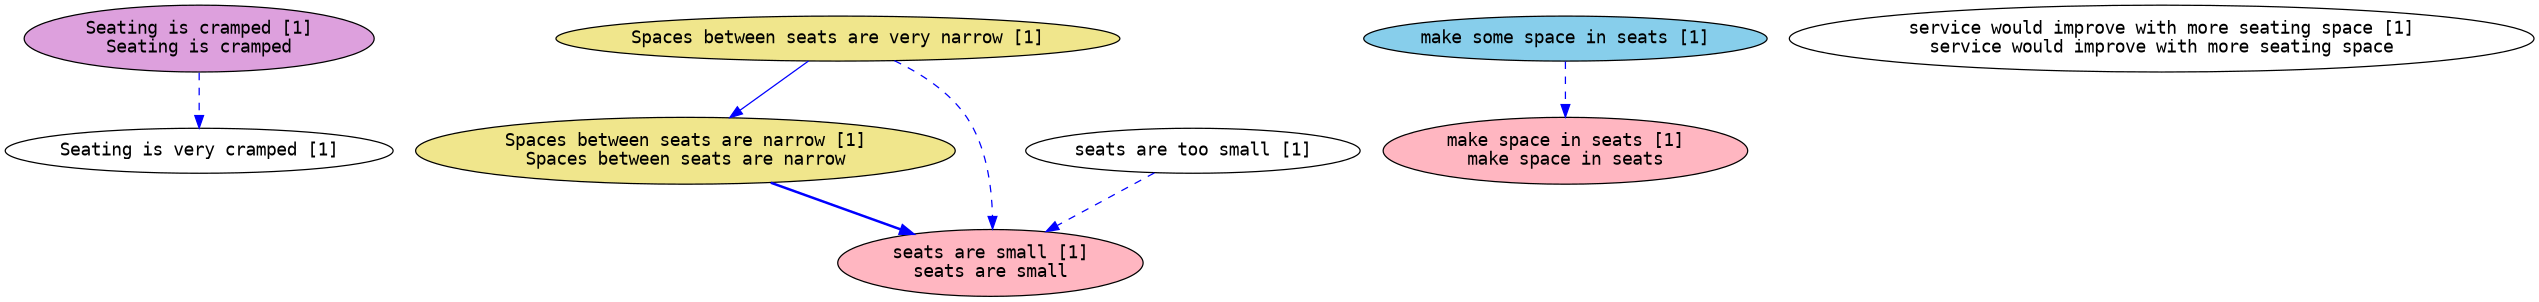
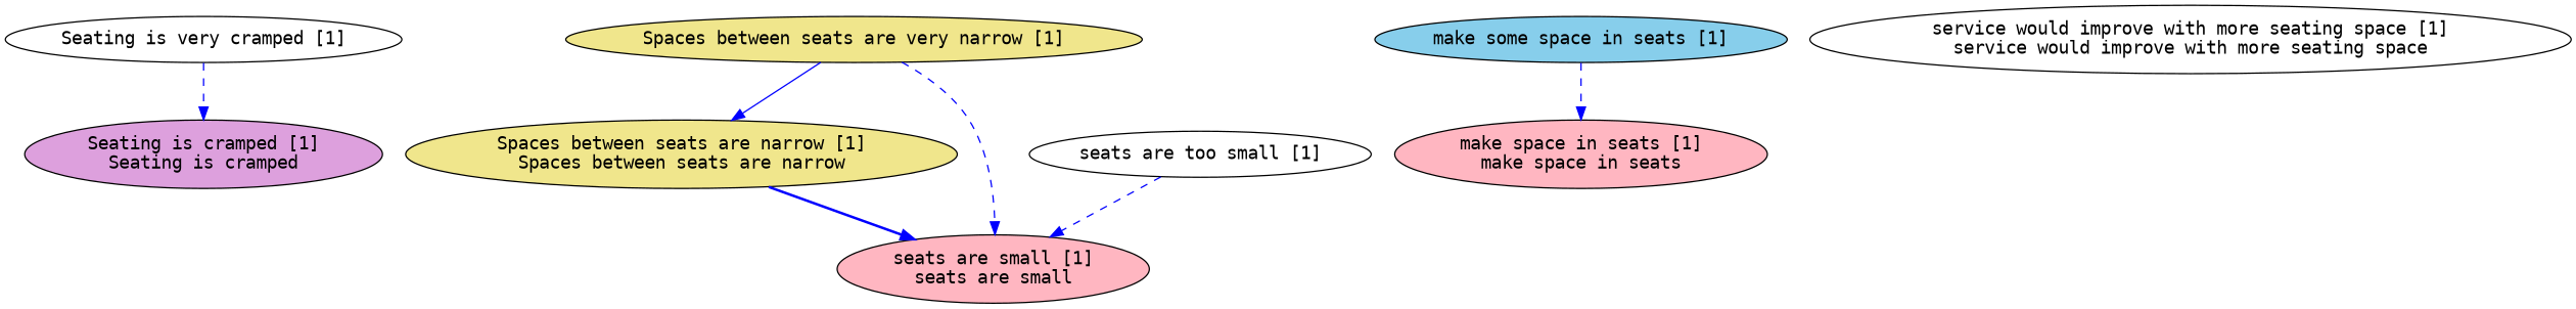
  digraph {
    fontname="DejaVu Sans Mono"
    node [fillcolor=white fontname="DejaVu Sans Mono" style=filled]
    edge [color=blue fontname="DejaVu Sans Mono" style=dashed]
    "Seating is very cramped [1]"
    "Seating is cramped [1]\nSeating is cramped" [fillcolor=plum]
    "Spaces between seats are very narrow [1]" [fillcolor=khaki]
    "Spaces between seats are narrow [1]\nSpaces between seats are narrow" [fillcolor=khaki]
    "seats are small [1]\nseats are small" [fillcolor=lightpink]
    "make some space in seats [1]" [fillcolor=skyblue]
    "make space in seats [1]\nmake space in seats" [fillcolor=lightpink]
    "seats are too small [1]"
    "service would improve with more seating space [1]\nservice would improve with more seating space"
-   "Seating is cramped [1]\nSeating is cramped" -> "Seating is very cramped [1]"
+   "Seating is very cramped [1]" -> "Seating is cramped [1]\nSeating is cramped"
    "Spaces between seats are very narrow [1]" -> "Spaces between seats are narrow [1]\nSpaces between seats are narrow" [style=solid]
    "Spaces between seats are very narrow [1]" -> "seats are small [1]\nseats are small"
    "Spaces between seats are narrow [1]\nSpaces between seats are narrow" -> "seats are small [1]\nseats are small" [style=bold]
    "make some space in seats [1]" -> "make space in seats [1]\nmake space in seats"
    "seats are too small [1]" -> "seats are small [1]\nseats are small"
  }
